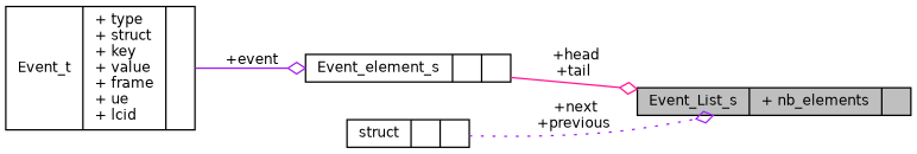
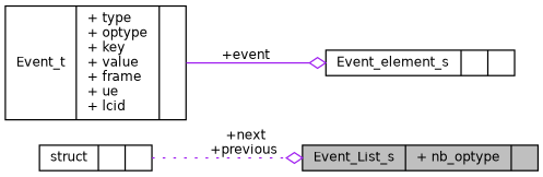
  digraph {
    rankdir=LR
    node [color=black fillcolor=white fontname=Helvetica fontsize=10 shape=record style=filled]
    edge [arrowhead=odiamond color=purple fontname=Helvetica fontsize=10 labelfontname=Helvetica labelfontsize=10 style=solid]
-   n1 [fillcolor=grey75 fontcolor=black height=0.2 label="{Event_List_s\n|+ nb_elements\l|}" width=0.4]
+   n1 [fillcolor=grey75 fontcolor=black height=0.2 label="{Event_List_s\n|+ nb_optype\l|}" width=0.4]
    n2 [height=0.2 label="{Event_element_s\n||}" width=0.4]
-   n3 [height=0.2 label="{Event_t\n|+ type\l+ struct\l+ key\l+ value\l+ frame\l+ ue\l+ lcid\l|}" width=0.4]
+   n3 [height=0.2 label="{Event_t\n|+ type\l+ optype\l+ key\l+ value\l+ frame\l+ ue\l+ lcid\l|}" width=0.4]
    n4 [height=0.2 label="{struct\n||}" width=0.4]
-   n2 -> n1 [color=deeppink label=" +head\n+tail"]
    n3 -> n2 [label=" +event"]
    n4 -> n1 [label=" +next\n+previous" style=dotted]
  }
